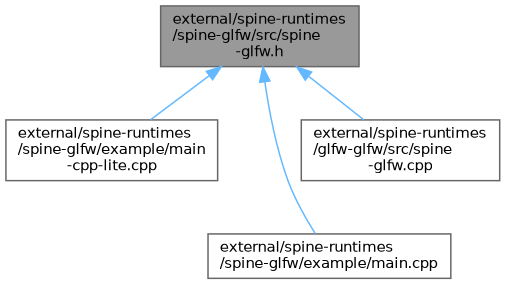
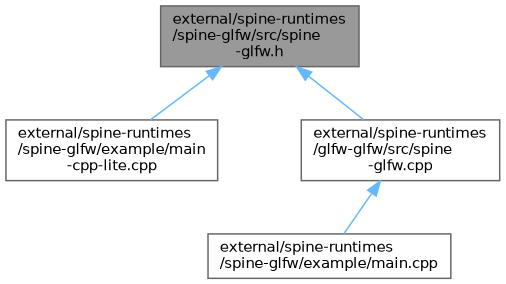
  digraph {
    fontname="DejaVu Sans"
    node [color=grey40 fillcolor=white fontname="DejaVu Sans" fontsize=10 shape=box style=filled]
    edge [color=steelblue1 dir=back fontname="DejaVu Sans" fontsize=10 labelfontname=Helvetica labelfontsize=10 style=solid]
    n1 [color=gray40 fillcolor=grey60 fontcolor=black height=0.2 label="external/spine-runtimes\l/spine-glfw/src/spine\l-glfw.h" width=0.4]
    n2 [height=0.2 label="external/spine-runtimes\l/spine-glfw/example/main\l-cpp-lite.cpp" width=0.4]
    n3 [height=0.2 label="external/spine-runtimes\l/spine-glfw/example/main.cpp" width=0.4]
    n4 [height=0.2 label="external/spine-runtimes\l/glfw-glfw/src/spine\l-glfw.cpp" width=0.4]
    n1 -> n2
-   n1 -> n3
+   n4 -> n3
    n1 -> n4
  }
